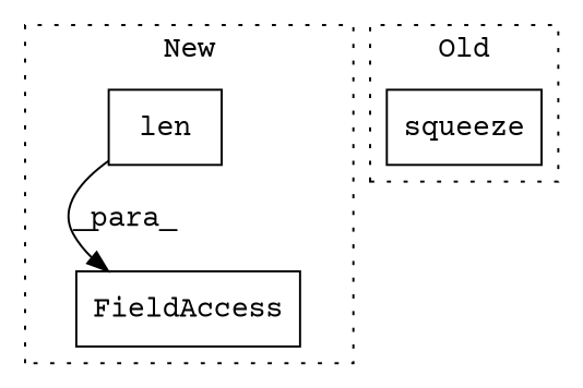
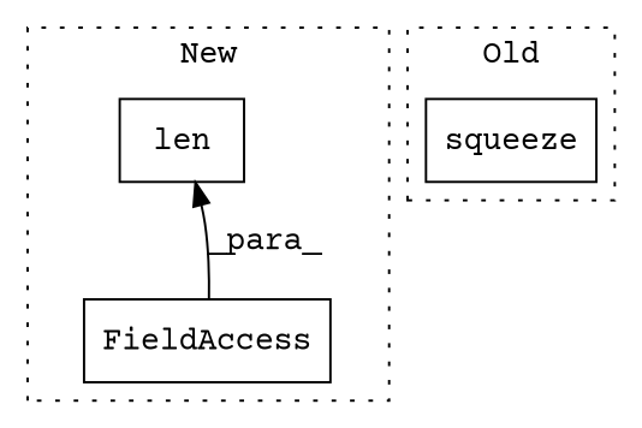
  digraph {
    fontname="Courier Prime"
    node [a=32 shape=box fontname="Courier Prime"]
    n1 [l="4,1" label=len s="7606,7611"]
    n2 [a=22 l=1 label=FieldAccess s=7610]
    n3 [l=9 label=squeeze s=7854]
    subgraph cluster_1 {
      label=New
      style=dotted
      n1
      n2
    }
    subgraph cluster_2 {
      label=Old
      style=dotted
      n3
    }
-   n1 -> n2 [label=_para_ fontname="Courier Prime"]
+   n2 -> n1 [label=_para_ fontname="Courier Prime"]
  }
